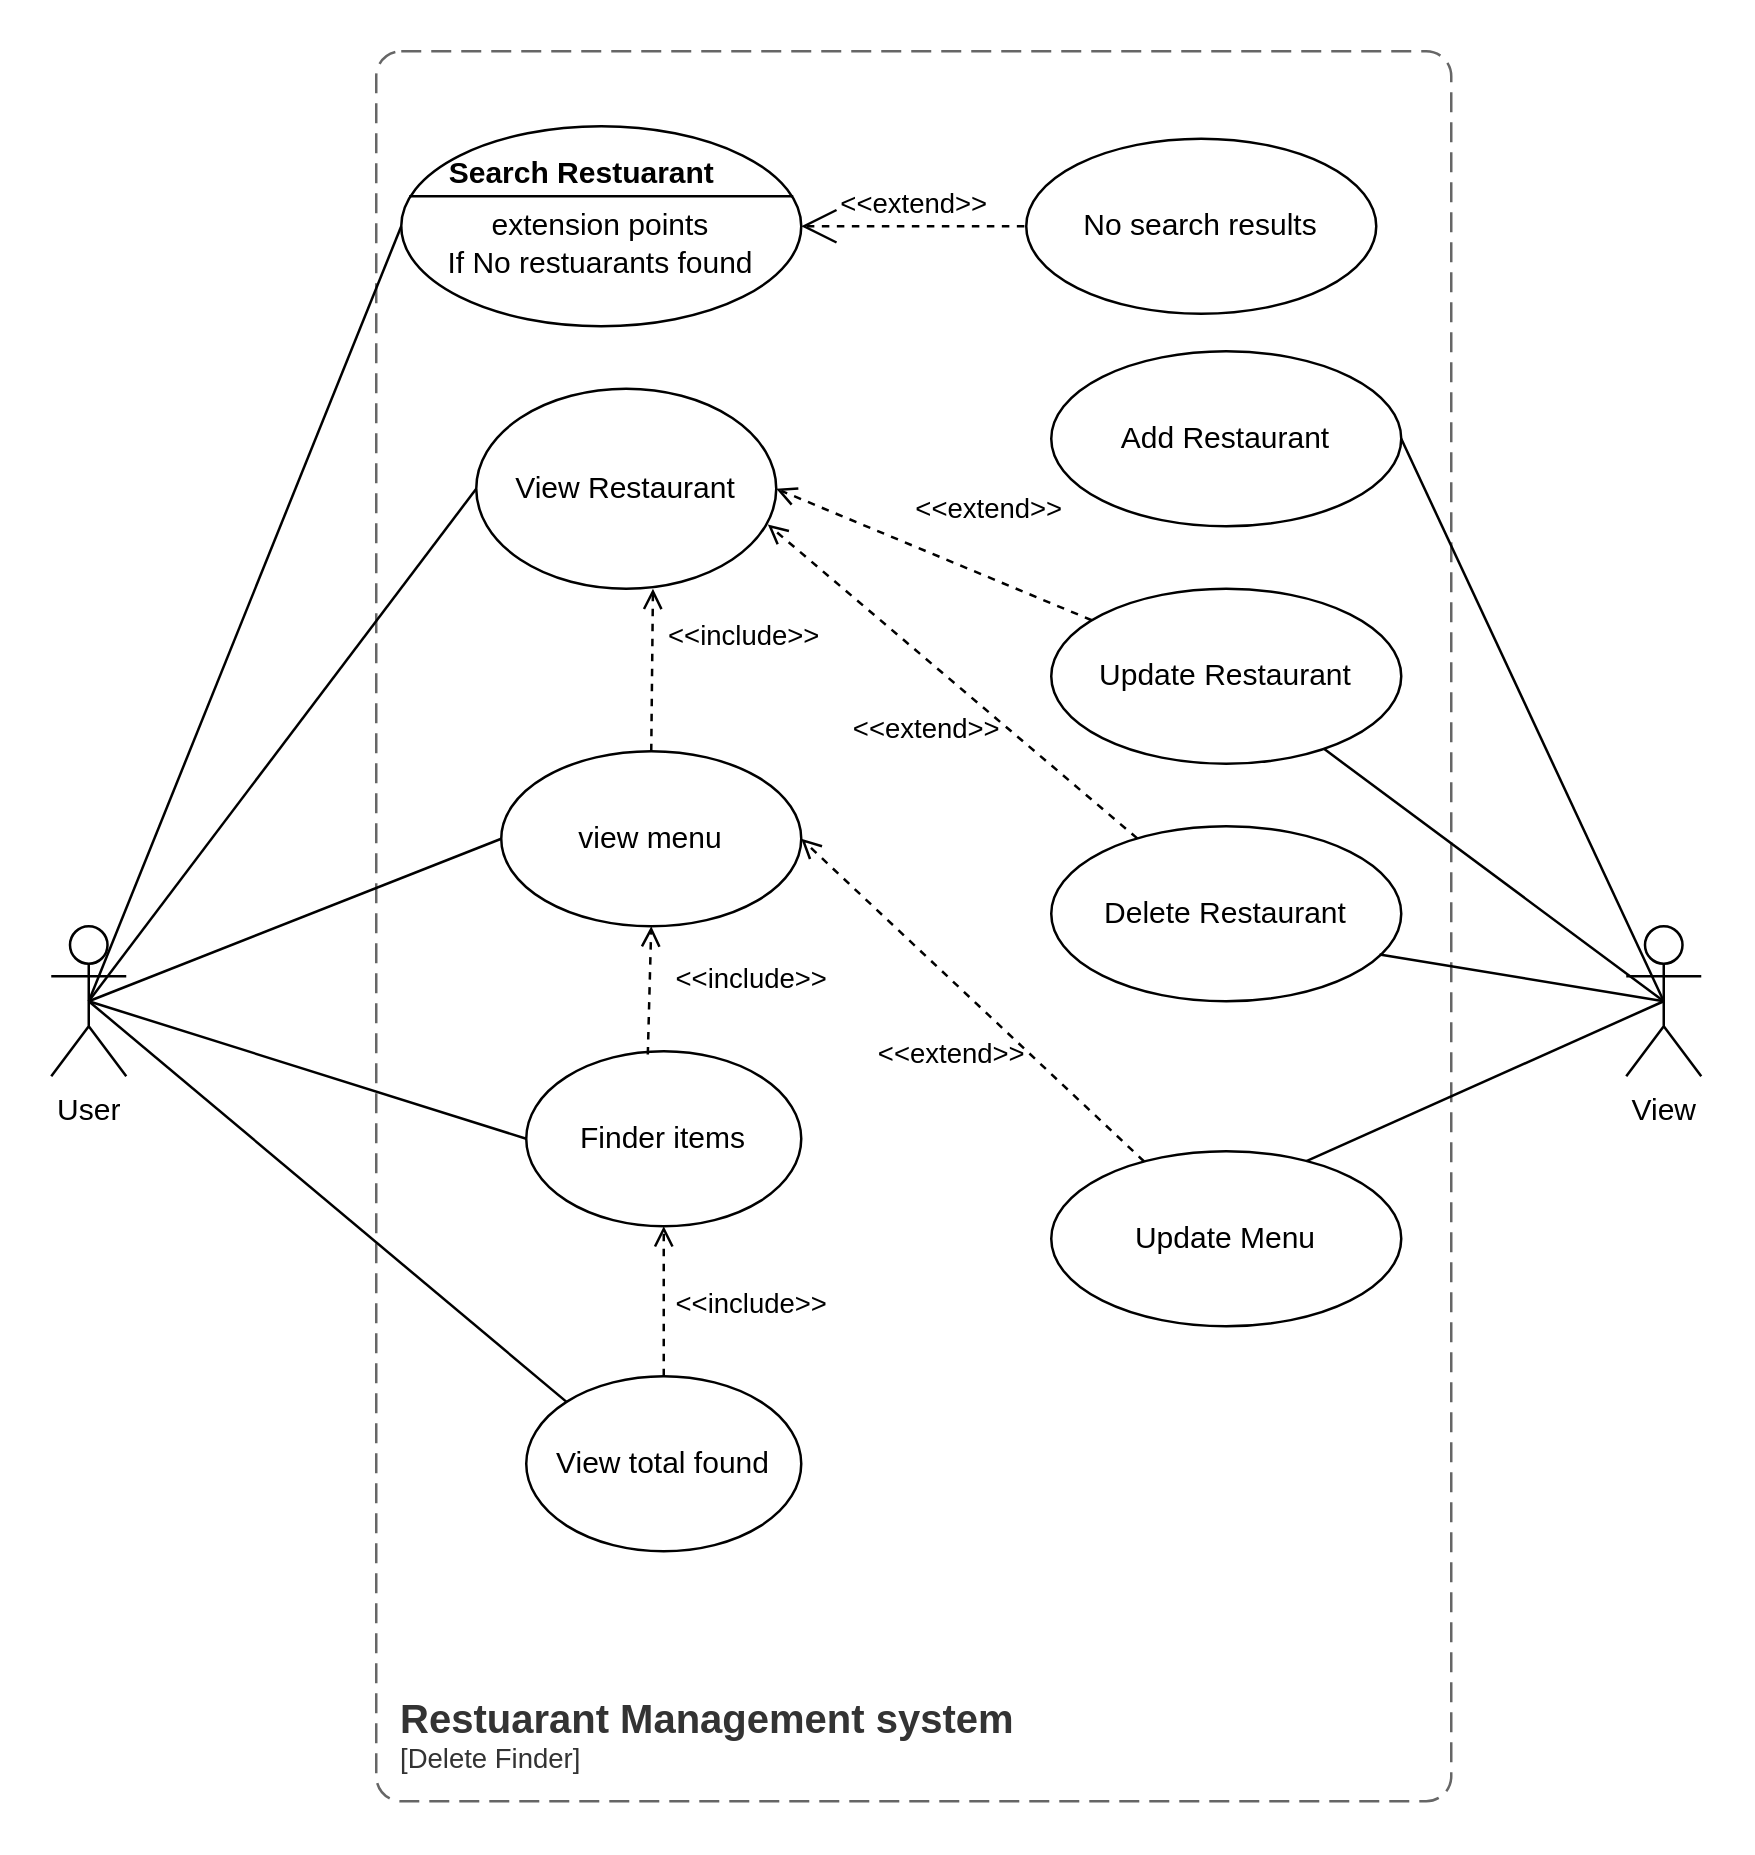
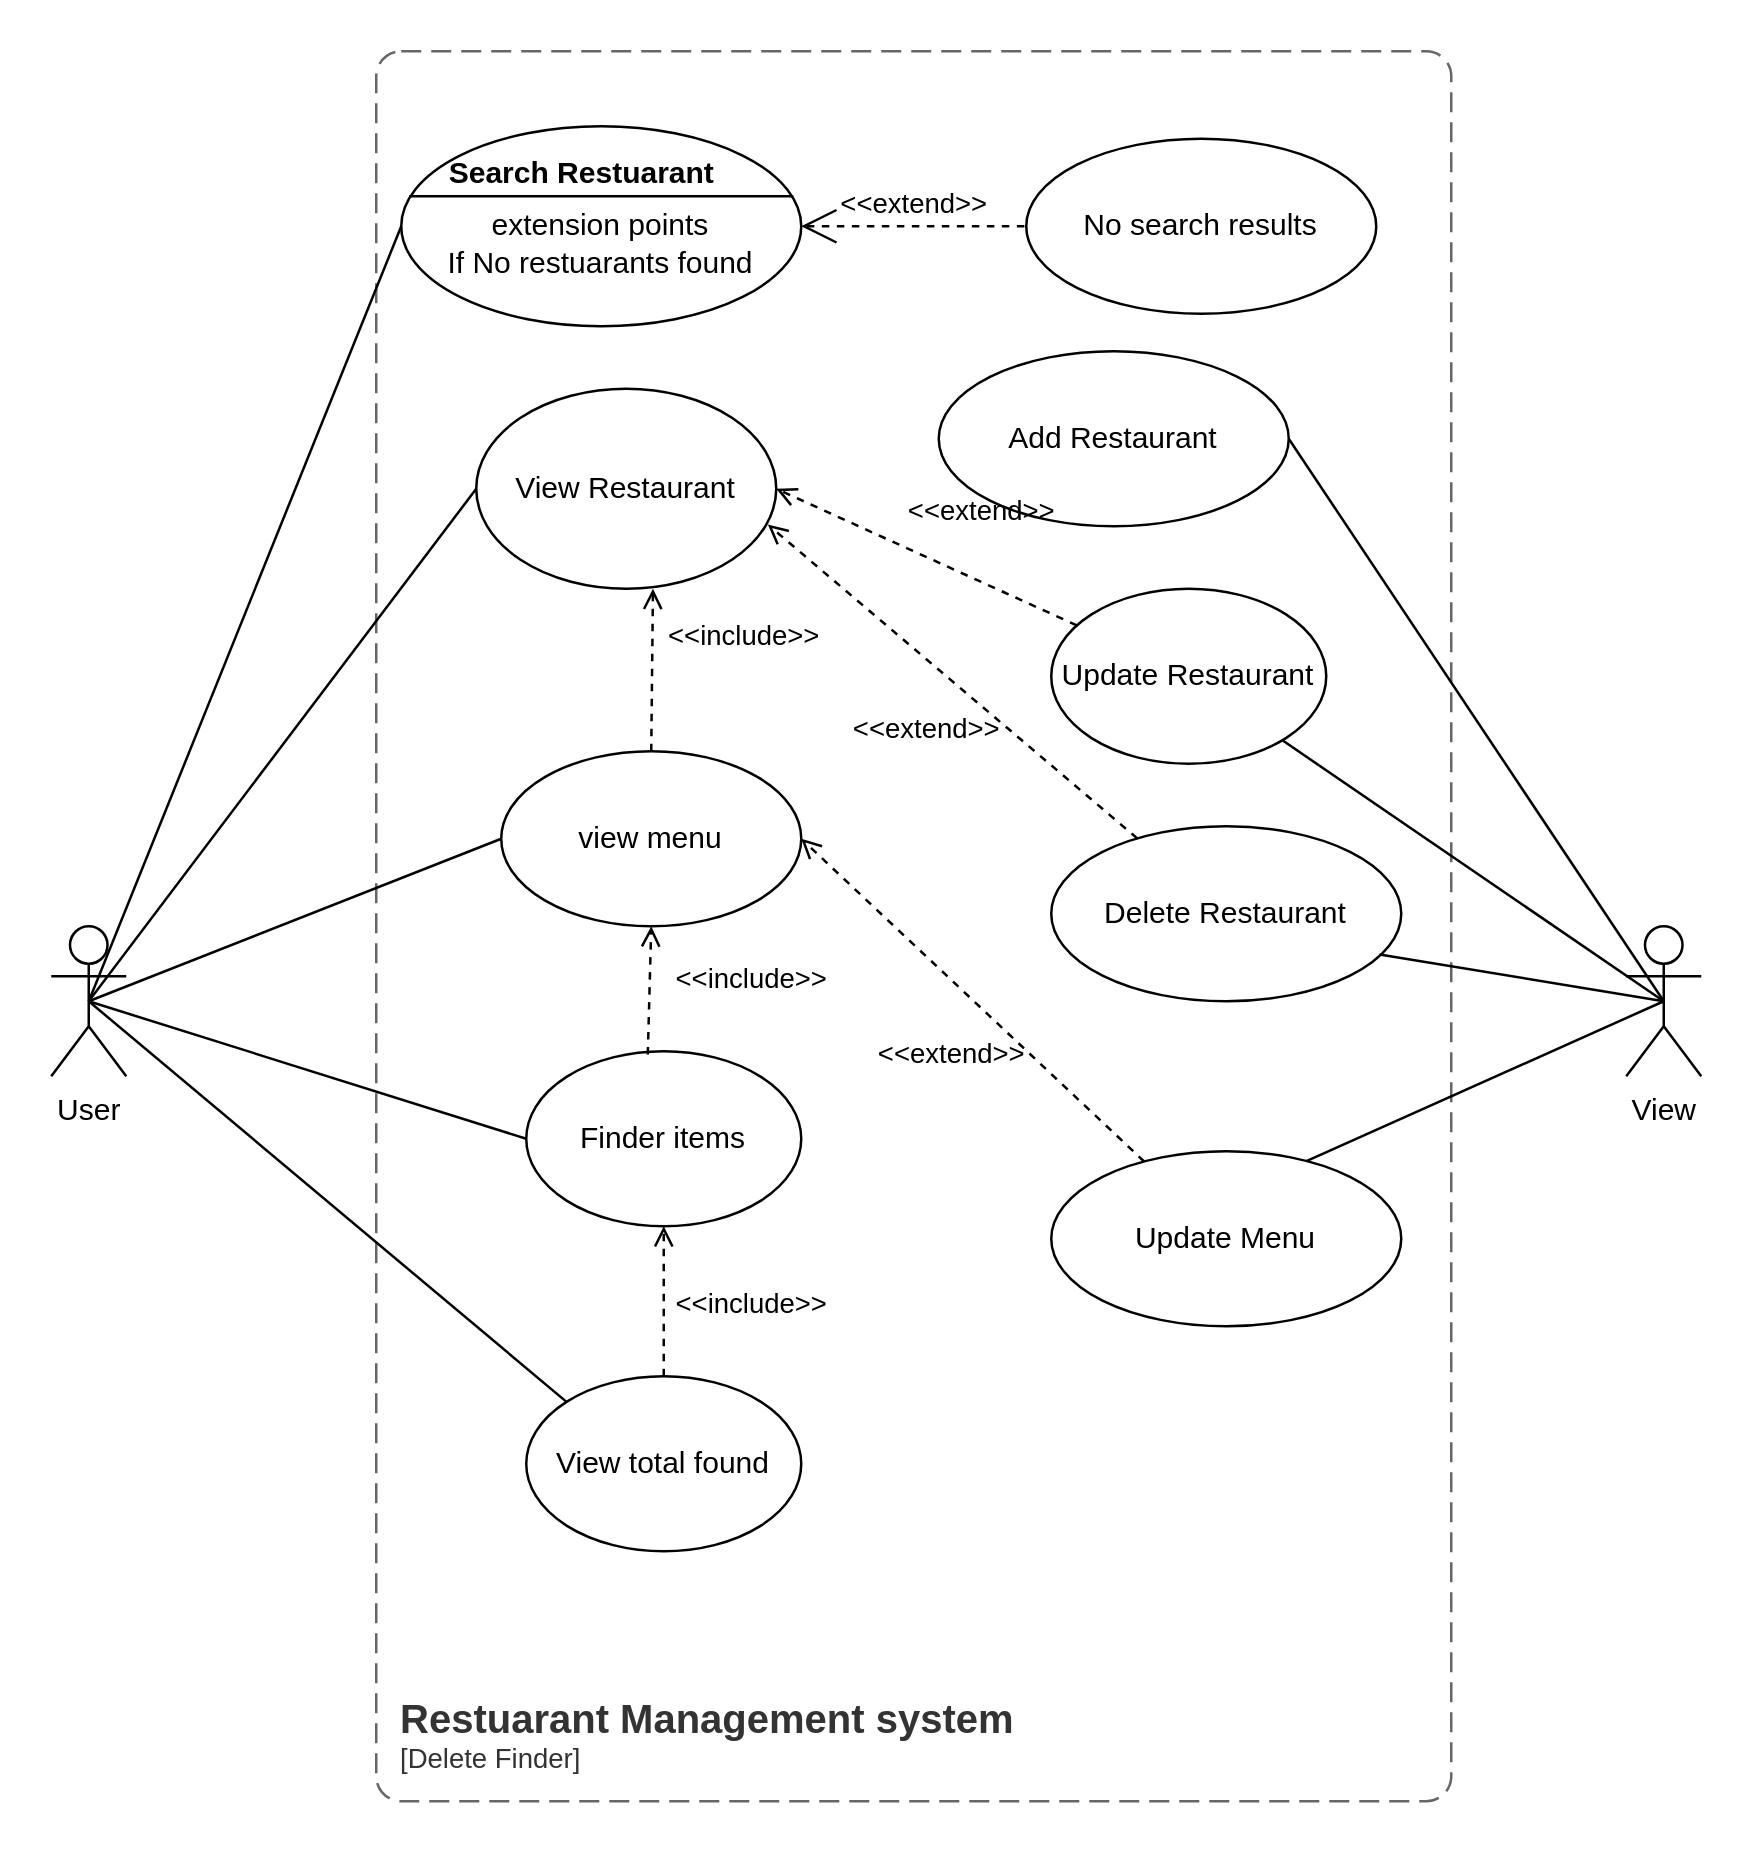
  <mxCell id="0" />
  <mxCell id="1" parent="0" />
  <mxCell id="2" value="User" style="shape=umlActor;html=1;verticalLabelPosition=bottom;verticalAlign=top;align=center;" parent="1" vertex="1"><mxGeometry x="20" y="370" width="30" height="60" as="geometry" /></mxCell>
  <mxCell id="3" value="view menu" style="ellipse;whiteSpace=wrap;html=1;" parent="1" vertex="1"><mxGeometry x="200" y="300" width="120" height="70" as="geometry" /></mxCell>
  <mxCell id="4" value="Finder items" style="ellipse;whiteSpace=wrap;html=1;" parent="1" vertex="1"><mxGeometry x="210" y="420" width="110" height="70" as="geometry" /></mxCell>
- <mxCell id="5" value="Update Restaurant" style="ellipse;whiteSpace=wrap;html=1;" parent="1" vertex="1"><mxGeometry x="420" y="235" width="140" height="70" as="geometry" /></mxCell>
+ <mxCell id="5" value="Update Restaurant" style="ellipse;whiteSpace=wrap;html=1;" parent="1" vertex="1"><mxGeometry x="420" y="235" width="110" height="70" as="geometry" /></mxCell>
  <mxCell id="6" value="View total found" style="ellipse;whiteSpace=wrap;html=1;" parent="1" vertex="1"><mxGeometry x="210" y="550" width="110" height="70" as="geometry" /></mxCell>
  <mxCell id="7" value="View" style="shape=umlActor;html=1;verticalLabelPosition=bottom;verticalAlign=top;align=center;" parent="1" vertex="1"><mxGeometry x="650" y="370" width="30" height="60" as="geometry" /></mxCell>
- <mxCell id="8" value="Add Restaurant" style="ellipse;whiteSpace=wrap;html=1;" parent="1" vertex="1"><mxGeometry x="420" y="140" width="140" height="70" as="geometry" /></mxCell>
+ <mxCell id="8" value="Add Restaurant" style="ellipse;whiteSpace=wrap;html=1;" parent="1" vertex="1"><mxGeometry x="375" y="140" width="140" height="70" as="geometry" /></mxCell>
  <mxCell id="9" value="&lt;br&gt;extension points&lt;br&gt;If No restuarants found" style="html=1;shape=mxgraph.sysml.useCaseExtPt;whiteSpace=wrap;align=center;" parent="1" vertex="1"><mxGeometry x="160" y="50" width="160" height="80" as="geometry" /></mxCell>
  <mxCell id="10" value="Search Restuarant" style="resizable=0;html=1;verticalAlign=middle;align=center;labelBackgroundColor=none;fontStyle=1;" parent="9" connectable="0" vertex="1"><mxGeometry x="80" y="17" as="geometry"><mxPoint x="-9" y="1" as="offset" /></mxGeometry></mxCell>
  <mxCell id="11" value="No search results" style="ellipse;whiteSpace=wrap;html=1;" parent="1" vertex="1"><mxGeometry x="410" y="55" width="140" height="70" as="geometry" /></mxCell>
  <mxCell id="12" value="&amp;lt;&amp;lt;extend&amp;gt;&amp;gt;" style="edgeStyle=none;html=1;startArrow=open;endArrow=none;startSize=12;verticalAlign=bottom;dashed=1;labelBackgroundColor=none;rounded=0;exitX=1;exitY=0.5;exitDx=0;exitDy=0;exitPerimeter=0;" parent="1" source="9" edge="1"><mxGeometry width="160" relative="1" as="geometry"><mxPoint x="260" y="89.5" as="sourcePoint" /><mxPoint x="410" y="90" as="targetPoint" /></mxGeometry></mxCell>
  <mxCell id="13" value="&lt;font style=&quot;font-size: 16px&quot;&gt;&lt;b&gt;&lt;div style=&quot;text-align: left&quot;&gt;Restuarant Management system&lt;/div&gt;&lt;/b&gt;&lt;/font&gt;&lt;div style=&quot;text-align: left&quot;&gt;[Delete Finder]&lt;/div&gt;" style="rounded=1;fontSize=11;whiteSpace=wrap;html=1;dashed=1;arcSize=20;fillColor=none;strokeColor=#666666;fontColor=#333333;labelBackgroundColor=none;align=left;verticalAlign=bottom;labelBorderColor=none;spacingTop=0;spacing=10;dashPattern=8 4;metaEdit=1;rotatable=0;perimeter=rectanglePerimeter;noLabel=0;labelPadding=0;allowArrows=0;connectable=0;expand=0;recursiveResize=0;editable=1;pointerEvents=0;absoluteArcSize=1;points=[[0.25,0,0],[0.5,0,0],[0.75,0,0],[1,0.25,0],[1,0.5,0],[1,0.75,0],[0.75,1,0],[0.5,1,0],[0.25,1,0],[0,0.75,0],[0,0.5,0],[0,0.25,0]];" parent="1" vertex="1"><mxGeometry x="150" y="20" width="430" height="700" as="geometry" /></mxCell>
  <mxCell id="14" value="" style="edgeStyle=none;html=1;endArrow=none;verticalAlign=bottom;rounded=0;exitX=0.5;exitY=0.5;exitDx=0;exitDy=0;exitPerimeter=0;entryX=0;entryY=0.5;entryDx=0;entryDy=0;entryPerimeter=0;" parent="1" source="2" target="9" edge="1"><mxGeometry width="160" relative="1" as="geometry"><mxPoint x="280" y="260" as="sourcePoint" /><mxPoint x="160" y="100" as="targetPoint" /></mxGeometry></mxCell>
  <mxCell id="15" value="" style="edgeStyle=none;html=1;endArrow=none;verticalAlign=bottom;rounded=0;exitX=0.5;exitY=0.5;exitDx=0;exitDy=0;exitPerimeter=0;entryX=0;entryY=0.5;entryDx=0;entryDy=0;" parent="1" source="2" target="3" edge="1"><mxGeometry width="160" relative="1" as="geometry"><mxPoint x="280" y="260" as="sourcePoint" /><mxPoint x="440" y="260" as="targetPoint" /></mxGeometry></mxCell>
  <mxCell id="16" value="" style="edgeStyle=none;html=1;endArrow=none;verticalAlign=bottom;rounded=0;entryX=0.5;entryY=0.5;entryDx=0;entryDy=0;entryPerimeter=0;" parent="1" source="5" target="7" edge="1"><mxGeometry width="160" relative="1" as="geometry"><mxPoint x="280" y="260" as="sourcePoint" /><mxPoint x="440" y="260" as="targetPoint" /></mxGeometry></mxCell>
  <mxCell id="17" value="" style="edgeStyle=none;html=1;endArrow=none;verticalAlign=bottom;rounded=0;exitX=0.5;exitY=0.5;exitDx=0;exitDy=0;exitPerimeter=0;entryX=0;entryY=0.5;entryDx=0;entryDy=0;" parent="1" source="2" target="4" edge="1"><mxGeometry width="160" relative="1" as="geometry"><mxPoint x="280" y="260" as="sourcePoint" /><mxPoint x="440" y="260" as="targetPoint" /></mxGeometry></mxCell>
  <mxCell id="18" value="" style="edgeStyle=none;html=1;endArrow=none;verticalAlign=bottom;rounded=0;exitX=0.5;exitY=0.5;exitDx=0;exitDy=0;exitPerimeter=0;entryX=0;entryY=0;entryDx=0;entryDy=0;" parent="1" source="2" target="6" edge="1"><mxGeometry width="160" relative="1" as="geometry"><mxPoint x="280" y="260" as="sourcePoint" /><mxPoint x="440" y="260" as="targetPoint" /></mxGeometry></mxCell>
  <mxCell id="19" value="" style="edgeStyle=none;html=1;endArrow=none;verticalAlign=bottom;rounded=0;entryX=0.5;entryY=0.5;entryDx=0;entryDy=0;entryPerimeter=0;exitX=1;exitY=0.5;exitDx=0;exitDy=0;" parent="1" source="8" target="7" edge="1"><mxGeometry width="160" relative="1" as="geometry"><mxPoint x="280" y="260" as="sourcePoint" /><mxPoint x="440" y="260" as="targetPoint" /></mxGeometry></mxCell>
  <mxCell id="20" value="View Restaurant" style="ellipse;whiteSpace=wrap;html=1;" vertex="1" parent="1"><mxGeometry x="190" y="155" width="120" height="80" as="geometry" /></mxCell>
  <mxCell id="21" value="" style="edgeStyle=none;html=1;endArrow=none;verticalAlign=bottom;rounded=0;exitX=0.5;exitY=0.5;exitDx=0;exitDy=0;exitPerimeter=0;entryX=0;entryY=0.5;entryDx=0;entryDy=0;" edge="1" parent="1" source="2" target="20"><mxGeometry width="160" relative="1" as="geometry"><mxPoint x="260" y="250" as="sourcePoint" /><mxPoint x="420" y="250" as="targetPoint" /></mxGeometry></mxCell>
  <mxCell id="22" value="Delete Restaurant" style="ellipse;whiteSpace=wrap;html=1;" vertex="1" parent="1"><mxGeometry x="420" y="330" width="140" height="70" as="geometry" /></mxCell>
  <mxCell id="23" value="Update Menu" style="ellipse;whiteSpace=wrap;html=1;" vertex="1" parent="1"><mxGeometry x="420" y="460" width="140" height="70" as="geometry" /></mxCell>
  <mxCell id="24" value="" style="edgeStyle=none;html=1;endArrow=none;verticalAlign=bottom;rounded=0;entryX=0.5;entryY=0.5;entryDx=0;entryDy=0;entryPerimeter=0;exitX=0.938;exitY=0.733;exitDx=0;exitDy=0;exitPerimeter=0;" edge="1" parent="1" source="22" target="7"><mxGeometry width="160" relative="1" as="geometry"><mxPoint x="260" y="390" as="sourcePoint" /><mxPoint x="420" y="390" as="targetPoint" /></mxGeometry></mxCell>
  <mxCell id="25" value="" style="edgeStyle=none;html=1;endArrow=none;verticalAlign=bottom;rounded=0;entryX=0.5;entryY=0.5;entryDx=0;entryDy=0;entryPerimeter=0;exitX=0.729;exitY=0.057;exitDx=0;exitDy=0;exitPerimeter=0;" edge="1" parent="1" source="23" target="7"><mxGeometry width="160" relative="1" as="geometry"><mxPoint x="260" y="390" as="sourcePoint" /><mxPoint x="420" y="390" as="targetPoint" /></mxGeometry></mxCell>
  <mxCell id="26" value="&amp;lt;&amp;lt;include&amp;gt;&amp;gt;" style="html=1;verticalAlign=bottom;labelBackgroundColor=none;endArrow=open;endFill=0;dashed=1;rounded=0;exitX=0.5;exitY=0;exitDx=0;exitDy=0;entryX=0.589;entryY=1;entryDx=0;entryDy=0;entryPerimeter=0;" edge="1" parent="1" source="3" target="20"><mxGeometry x="0.148" y="-37" width="160" relative="1" as="geometry"><mxPoint x="260" y="310" as="sourcePoint" /><mxPoint x="420" y="310" as="targetPoint" /><mxPoint as="offset" /></mxGeometry></mxCell>
  <mxCell id="27" value="&amp;lt;&amp;lt;include&amp;gt;&amp;gt;" style="html=1;verticalAlign=bottom;labelBackgroundColor=none;endArrow=open;endFill=0;dashed=1;rounded=0;exitX=0.442;exitY=0.019;exitDx=0;exitDy=0;exitPerimeter=0;entryX=0.5;entryY=1;entryDx=0;entryDy=0;" edge="1" parent="1" source="4" target="3"><mxGeometry x="-0.126" y="-41" width="160" relative="1" as="geometry"><mxPoint x="260" y="310" as="sourcePoint" /><mxPoint x="420" y="310" as="targetPoint" /><mxPoint as="offset" /></mxGeometry></mxCell>
  <mxCell id="28" value="&amp;lt;&amp;lt;include&amp;gt;&amp;gt;" style="html=1;verticalAlign=bottom;labelBackgroundColor=none;endArrow=open;endFill=0;dashed=1;rounded=0;exitX=0.5;exitY=0;exitDx=0;exitDy=0;entryX=0.5;entryY=1;entryDx=0;entryDy=0;" edge="1" parent="1" source="6" target="4"><mxGeometry x="-0.333" y="-35" width="160" relative="1" as="geometry"><mxPoint x="200" y="520" as="sourcePoint" /><mxPoint x="360" y="520" as="targetPoint" /><mxPoint as="offset" /></mxGeometry></mxCell>
  <mxCell id="29" value="&amp;lt;&amp;lt;extend&amp;gt;&amp;gt;" style="html=1;verticalAlign=bottom;labelBackgroundColor=none;endArrow=open;endFill=0;dashed=1;rounded=0;entryX=1;entryY=0.5;entryDx=0;entryDy=0;" edge="1" parent="1" source="5" target="20"><mxGeometry x="-0.242" y="-17" width="160" relative="1" as="geometry"><mxPoint x="200" y="300" as="sourcePoint" /><mxPoint x="360" y="300" as="targetPoint" /><mxPoint as="offset" /></mxGeometry></mxCell>
  <mxCell id="30" value="&amp;lt;&amp;lt;extend&amp;gt;&amp;gt;" style="html=1;verticalAlign=bottom;labelBackgroundColor=none;endArrow=open;endFill=0;dashed=1;rounded=0;entryX=0.972;entryY=0.679;entryDx=0;entryDy=0;entryPerimeter=0;" edge="1" parent="1" source="22" target="20"><mxGeometry x="-0.104" y="28" width="160" relative="1" as="geometry"><mxPoint x="200" y="300" as="sourcePoint" /><mxPoint x="360" y="300" as="targetPoint" /><mxPoint as="offset" /></mxGeometry></mxCell>
  <mxCell id="31" value="&amp;lt;&amp;lt;extend&amp;gt;&amp;gt;" style="html=1;verticalAlign=bottom;labelBackgroundColor=none;endArrow=open;endFill=0;dashed=1;rounded=0;entryX=1;entryY=0.5;entryDx=0;entryDy=0;" edge="1" parent="1" source="23" target="3"><mxGeometry x="-0.155" y="28" width="160" relative="1" as="geometry"><mxPoint x="200" y="420" as="sourcePoint" /><mxPoint x="360" y="420" as="targetPoint" /><mxPoint as="offset" /></mxGeometry></mxCell>
